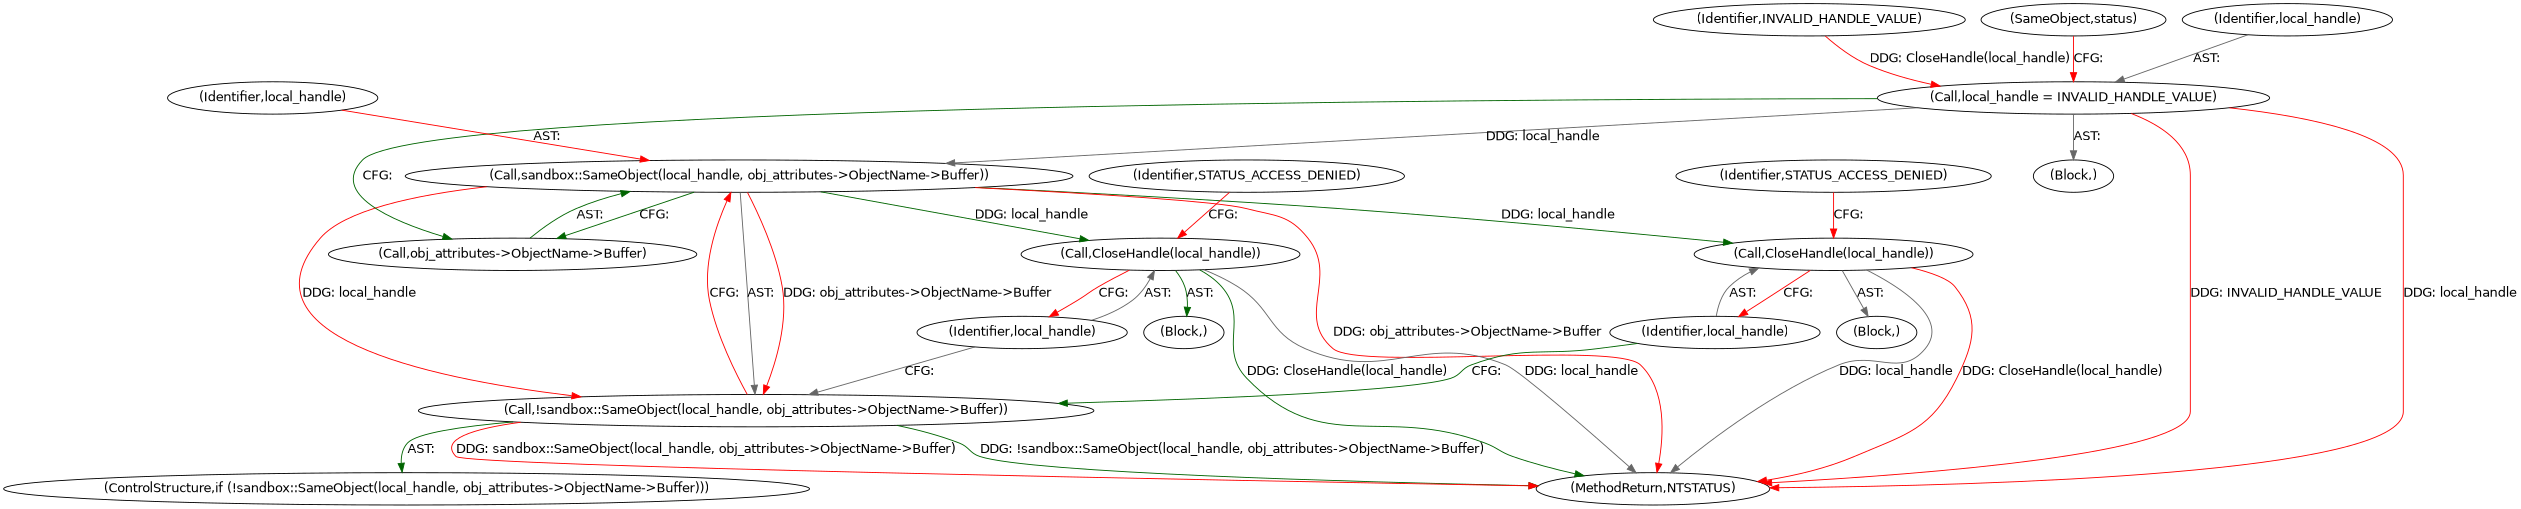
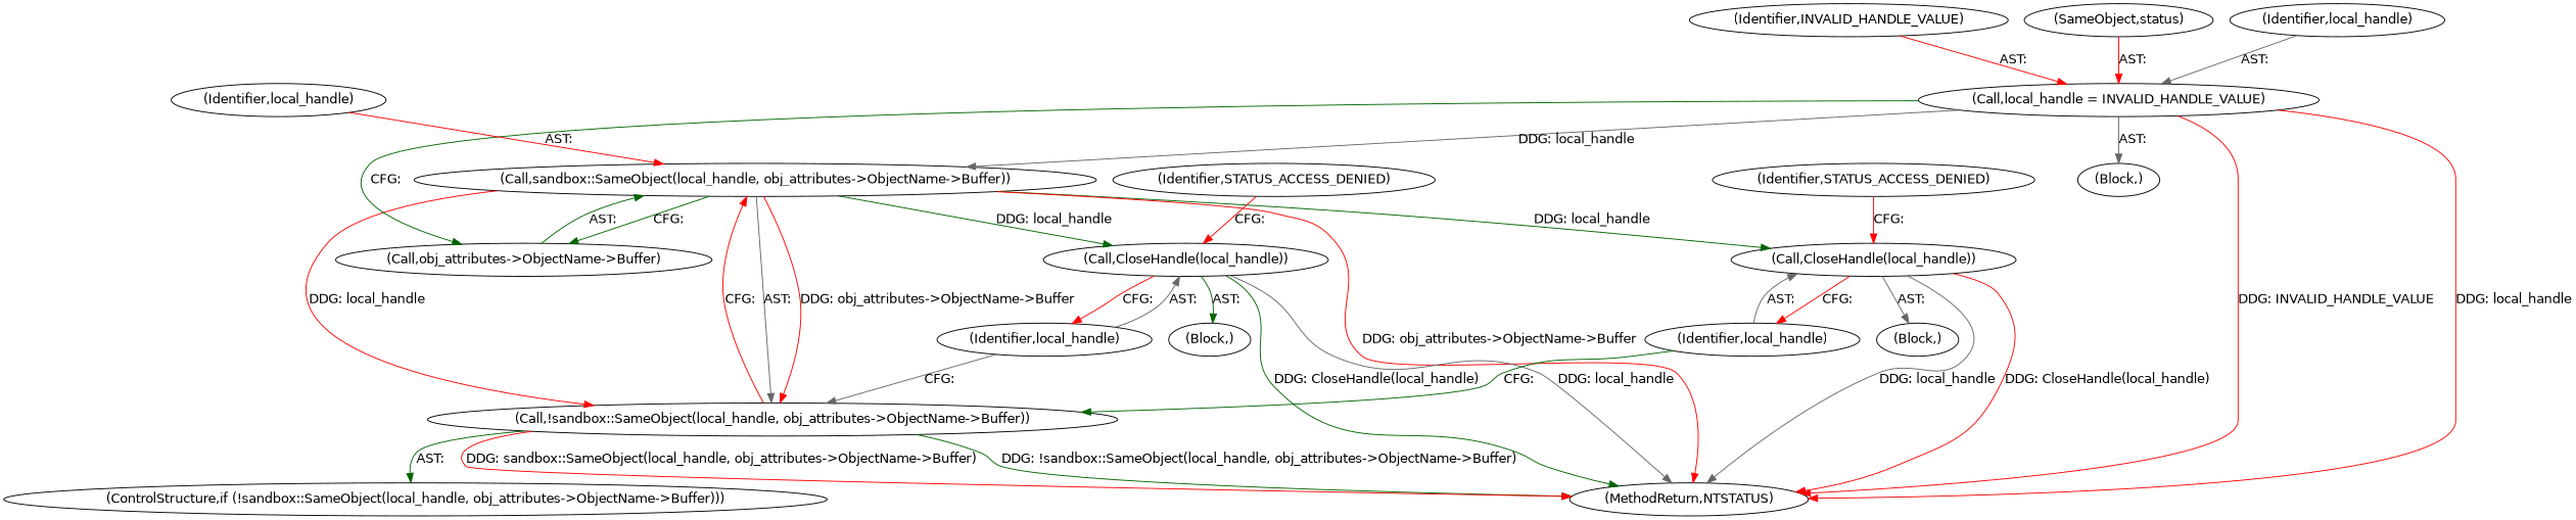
  digraph {
    fontname="DejaVu Sans"
    node [fontname="DejaVu Sans"]
    edge [color=red fontname="DejaVu Sans"]
    n1 [label="(Call,sandbox::SameObject(local_handle, obj_attributes->ObjectName->Buffer))"]
    n2 [label="(Call,!sandbox::SameObject(local_handle, obj_attributes->ObjectName->Buffer))"]
    n3 [label="(Call,CloseHandle(local_handle))"]
    n4 [label="(Call,CloseHandle(local_handle))"]
    n5 [label="(Call,obj_attributes->ObjectName->Buffer)"]
    n6 [label="(MethodReturn,NTSTATUS)"]
    n7 [label="(ControlStructure,if (!sandbox::SameObject(local_handle, obj_attributes->ObjectName->Buffer)))"]
    n8 [label="(Block,)"]
    n9 [label="(Identifier,local_handle)"]
    n10 [label="(Block,)"]
    n11 [label="(Identifier,local_handle)"]
    n12 [label="(Call,local_handle = INVALID_HANDLE_VALUE)"]
    n13 [label="(Block,)"]
    n14 [label="(Identifier,INVALID_HANDLE_VALUE)"]
    n15 [label="(Identifier,STATUS_ACCESS_DENIED)"]
    n16 [label="(SameObject,status)"]
    n17 [label="(Identifier,local_handle)"]
    n18 [label="(Identifier,local_handle)"]
    n19 [label="(Identifier,STATUS_ACCESS_DENIED)"]
    n1 -> n2 [color=gray40 label="AST: "]
    n1 -> n2 [label="DDG: local_handle"]
    n1 -> n2 [label="DDG: obj_attributes->ObjectName->Buffer"]
    n1 -> n3 [color=darkgreen label="DDG: local_handle"]
    n1 -> n4 [color=darkgreen label="DDG: local_handle"]
    n1 -> n5 [color=darkgreen label="CFG: "]
    n1 -> n6 [label="DDG: obj_attributes->ObjectName->Buffer"]
    n2 -> n1 [label="CFG: "]
    n2 -> n6 [color=darkgreen label="DDG: !sandbox::SameObject(local_handle, obj_attributes->ObjectName->Buffer)"]
    n2 -> n6 [label="DDG: sandbox::SameObject(local_handle, obj_attributes->ObjectName->Buffer)"]
    n2 -> n7 [color=darkgreen label="AST: "]
    n3 -> n6 [label="DDG: CloseHandle(local_handle)"]
    n3 -> n6 [color=gray40 label="DDG: local_handle"]
    n3 -> n8 [color=gray40 label="AST: "]
    n3 -> n9 [label="CFG: "]
    n4 -> n6 [color=darkgreen label="DDG: CloseHandle(local_handle)"]
    n4 -> n6 [color=gray40 label="DDG: local_handle"]
    n4 -> n10 [color=darkgreen label="AST: "]
    n4 -> n11 [label="CFG: "]
    n5 -> n1 [color=darkgreen label="AST: "]
    n9 -> n2 [color=darkgreen label="CFG: "]
    n9 -> n3 [color=gray40 label="AST: "]
    n11 -> n2 [color=gray40 label="CFG: "]
    n11 -> n4 [color=gray40 label="AST: "]
    n12 -> n1 [color=gray40 label="DDG: local_handle"]
    n12 -> n5 [color=darkgreen label="CFG: "]
    n12 -> n6 [label="DDG: INVALID_HANDLE_VALUE"]
    n12 -> n6 [label="DDG: local_handle"]
    n12 -> n13 [color=gray40 label="AST: "]
-   n14 -> n12 [label="DDG: CloseHandle(local_handle)"]
+   n14 -> n12 [label="AST: "]
    n15 -> n3 [label="CFG: "]
-   n16 -> n12 [label="CFG: "]
+   n16 -> n12 [label="AST: "]
    n17 -> n1 [label="AST: "]
    n18 -> n12 [color=gray40 label="AST: "]
    n19 -> n4 [label="CFG: "]
  }
